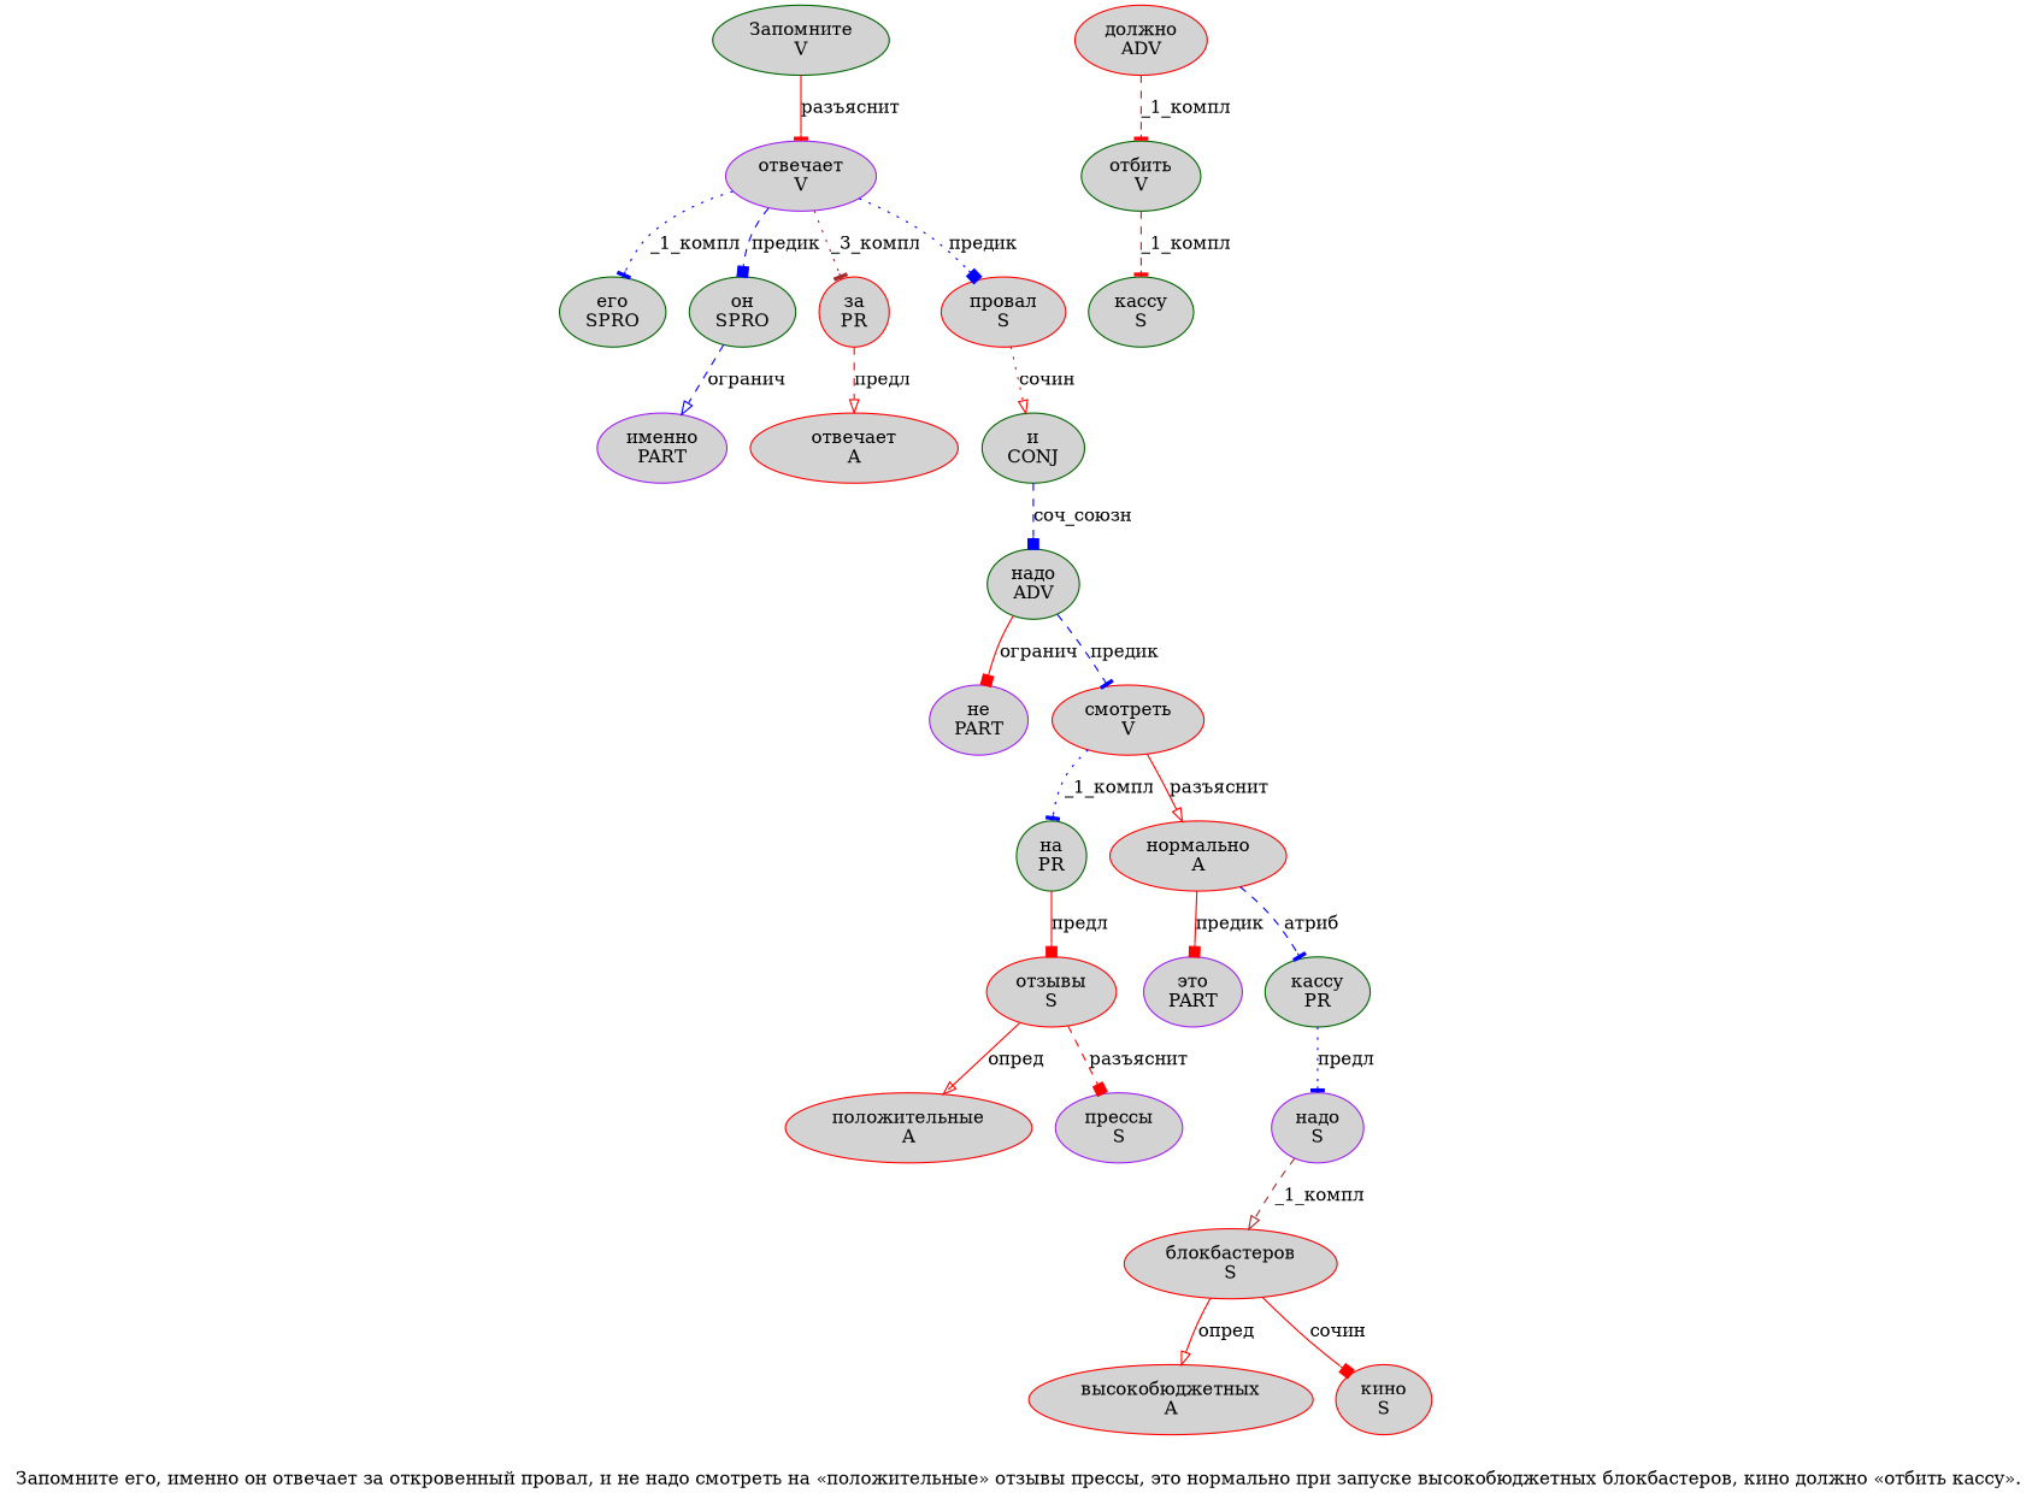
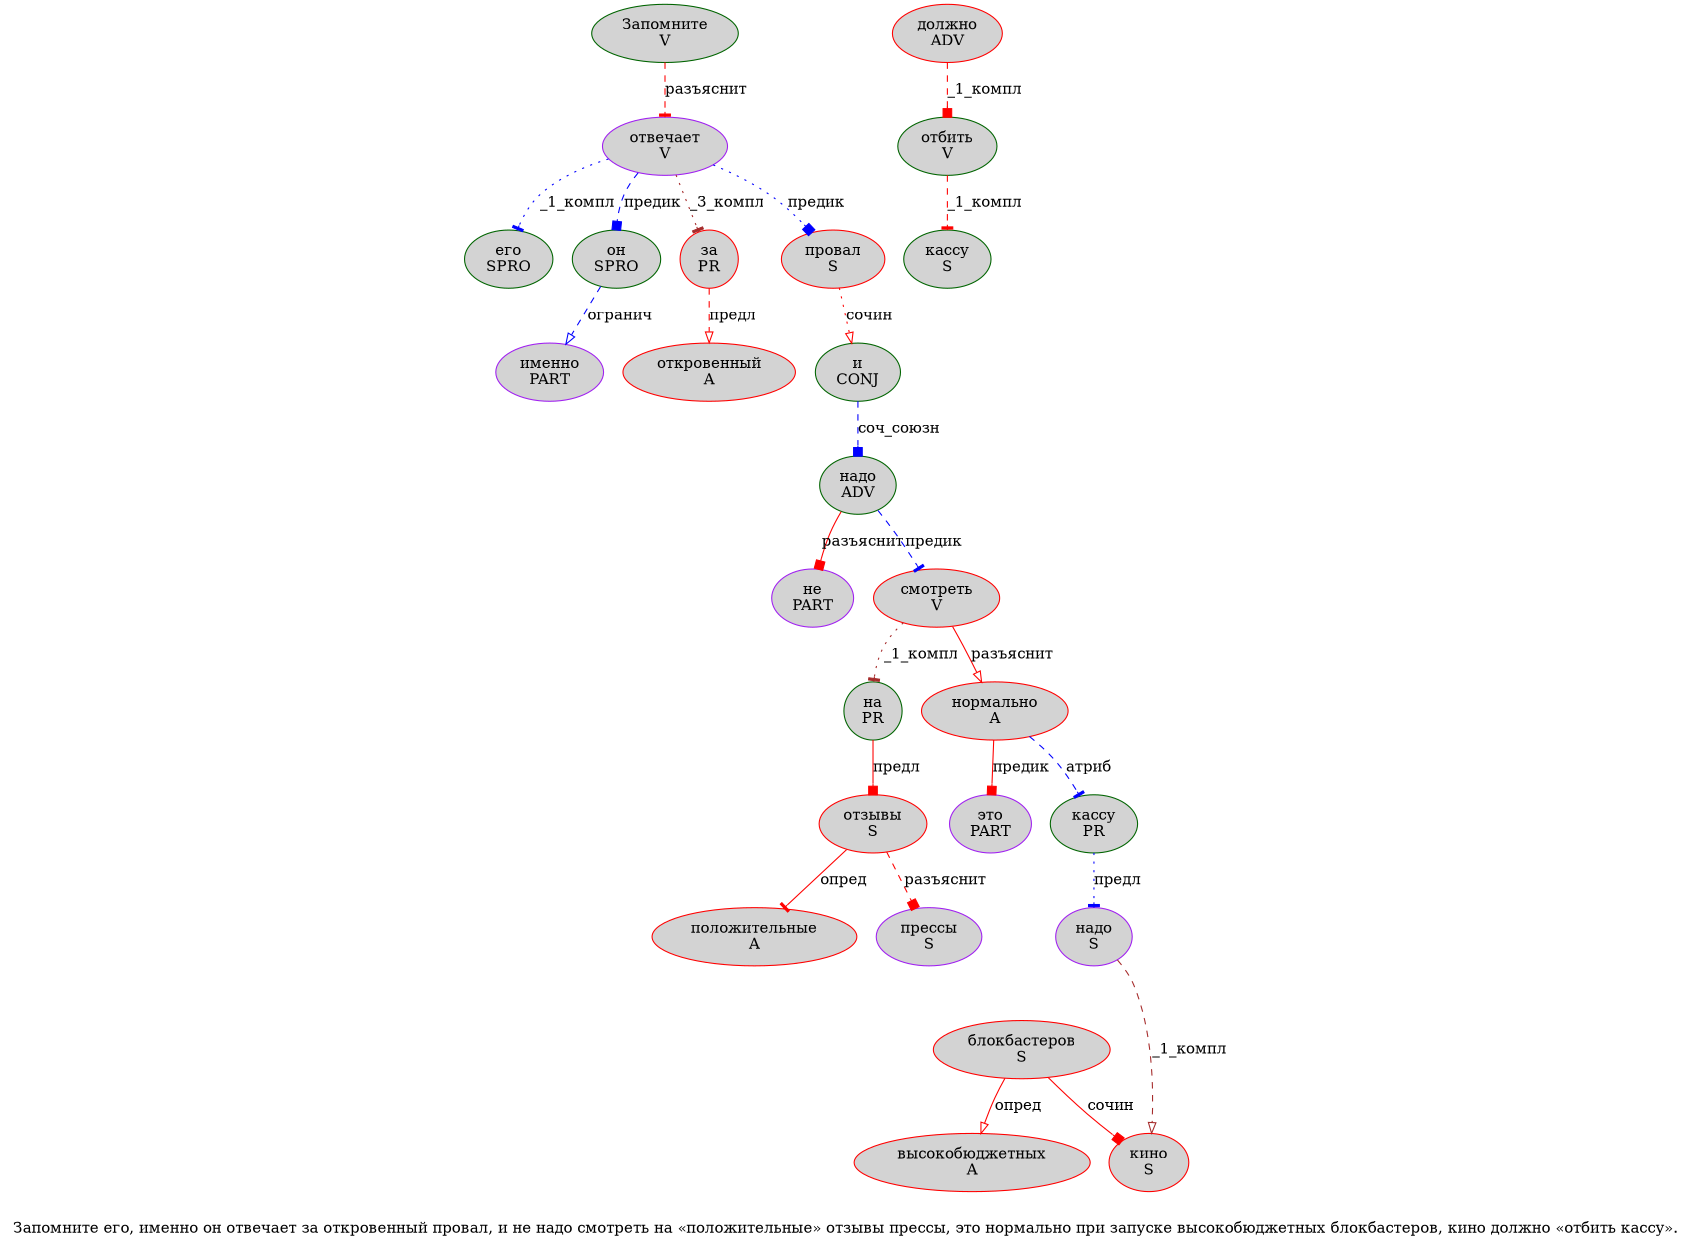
  digraph {
    label="Запомните его, именно он отвечает за откровенный провал, и не надо смотреть на «положительные» отзывы прессы, это нормально при запуске высокобюджетных блокбастеров, кино должно «отбить кассу»."
    node [color=red fillcolor=lightgray penwidth=1 shape=ellipse style=filled]
    edge [arrowhead=tee color=red style=dashed]
    n1 [color=darkgreen label="Запомните\nV"]
    n2 [color=purple label="отвечает\nV"]
    n3 [color=darkgreen label="его\nSPRO"]
    n4 [color=darkgreen label="он\nSPRO"]
    n5 [label="за\nPR"]
    n6 [label="провал\nS"]
    n7 [color=purple label="именно\nPART"]
-   n8 [label="отвечает\nA"]
+   n8 [label="откровенный\nA"]
    n9 [color=darkgreen label="и\nCONJ"]
    n10 [color=darkgreen label="надо\nADV"]
    n11 [color=purple label="не\nPART"]
    n12 [label="смотреть\nV"]
    n13 [color=darkgreen label="на\nPR"]
    n14 [label="нормально\nA"]
    n15 [label="отзывы\nS"]
    n16 [color=purple label="это\nPART"]
    n17 [color=darkgreen label="кассу\nPR"]
    n18 [label="положительные\nA"]
    n19 [color=purple label="прессы\nS"]
    n20 [color=purple label="надо\nS"]
    n21 [label="блокбастеров\nS"]
    n22 [label="высокобюджетных\nA"]
    n23 [label="кино\nS"]
    n24 [label="должно\nADV"]
    n25 [color=darkgreen label="отбить\nV"]
    n26 [color=darkgreen label="кассу\nS"]
-   n1 -> n2 [label="разъяснит" style=solid]
+   n1 -> n2 [label="разъяснит"]
    n2 -> n3 [color=blue label="_1_компл" style=dotted]
    n2 -> n4 [arrowhead=box color=blue label="предик"]
    n2 -> n5 [color=brown label="_3_компл" style=dotted]
    n2 -> n6 [arrowhead=box color=blue label="предик" style=dotted]
    n4 -> n7 [arrowhead=onormal color=blue label="огранич"]
    n5 -> n8 [arrowhead=onormal label="предл"]
    n6 -> n9 [arrowhead=onormal label="сочин" style=dotted]
    n9 -> n10 [arrowhead=box color=blue label="соч_союзн"]
-   n10 -> n11 [arrowhead=box label="огранич" style=solid]
+   n10 -> n11 [arrowhead=box label="разъяснит" style=solid]
    n10 -> n12 [color=blue label="предик"]
-   n12 -> n13 [color=blue label="_1_компл" style=dotted]
+   n12 -> n13 [color=brown label="_1_компл" style=dotted]
    n12 -> n14 [arrowhead=onormal label="разъяснит" style=solid]
    n13 -> n15 [arrowhead=box label="предл" style=solid]
    n14 -> n16 [arrowhead=box label="предик" style=solid]
    n14 -> n17 [color=blue label="атриб"]
-   n15 -> n18 [arrowhead=onormal label="опред" style=solid]
+   n15 -> n18 [label="опред" style=solid]
    n15 -> n19 [arrowhead=box label="разъяснит"]
    n17 -> n20 [color=blue label="предл" style=dotted]
-   n20 -> n21 [arrowhead=onormal color=brown label="_1_компл"]
+   n20 -> n23 [arrowhead=onormal color=brown label="_1_компл"]
    n21 -> n22 [arrowhead=onormal label="опред" style=solid]
    n21 -> n23 [arrowhead=box label="сочин" style=solid]
-   n24 -> n25 [label="_1_компл"]
+   n24 -> n25 [arrowhead=box label="_1_компл"]
    n25 -> n26 [label="_1_компл"]
  }
